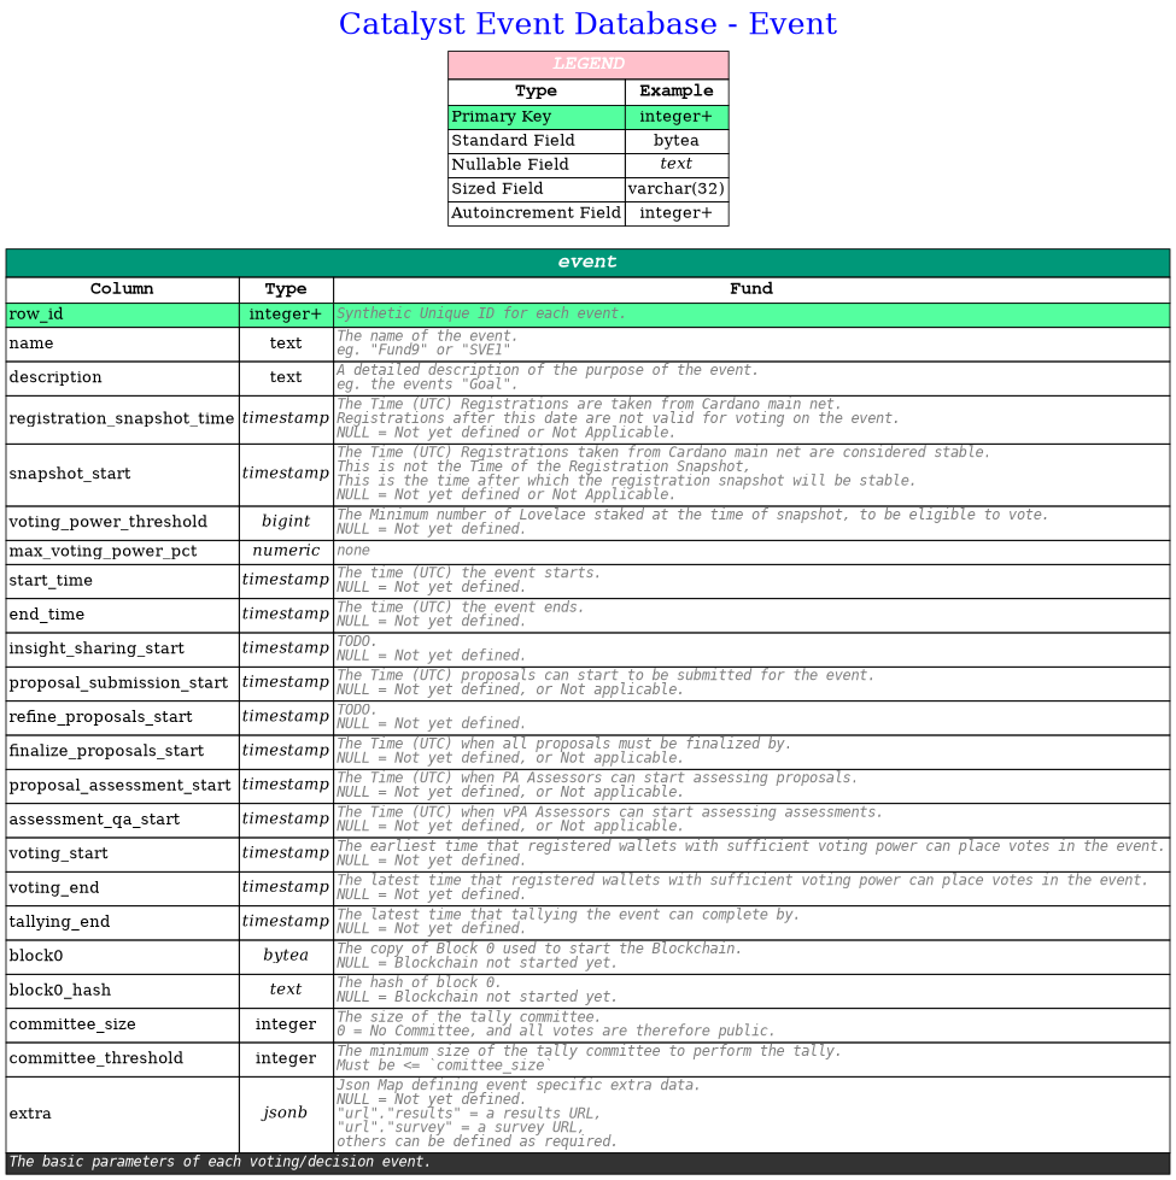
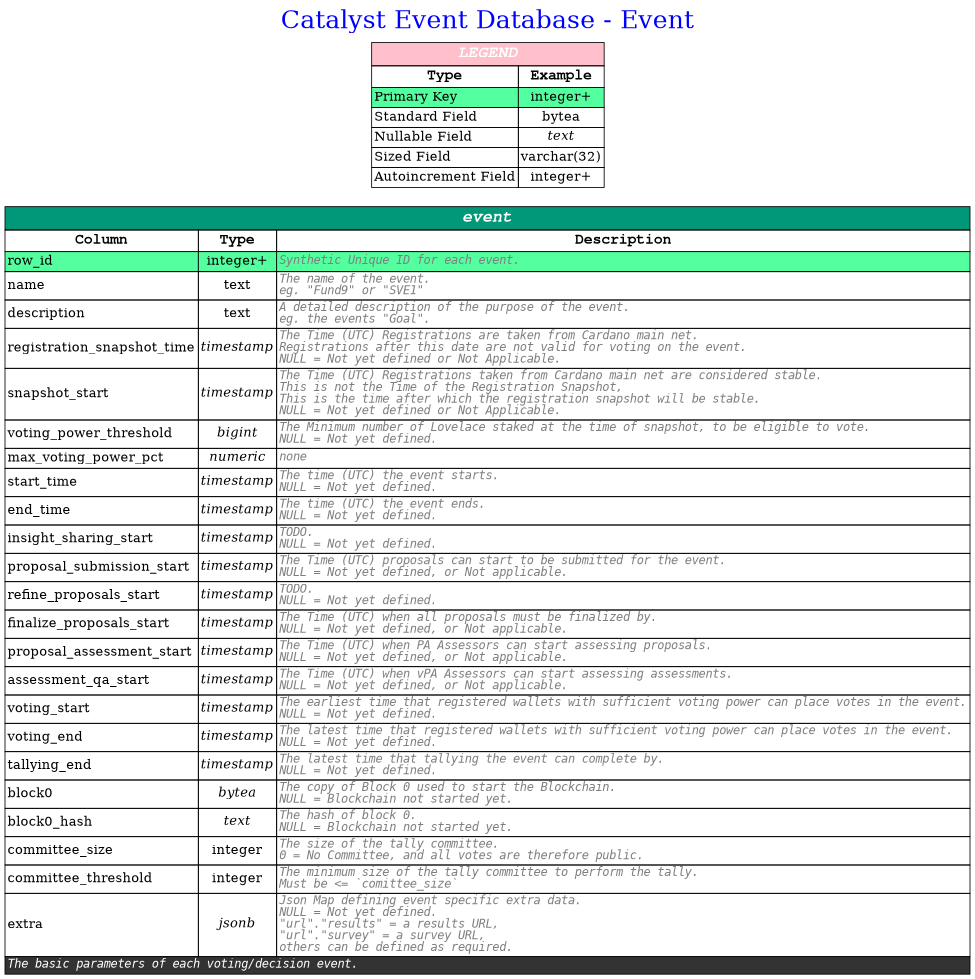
  digraph {
    fontcolor=blue
    fontsize=30
    label="Catalyst Event Database - Event"
    labelloc=t
    rankdir=LR
    node [fontsize=16]
-   n1 [label=<         <table border='0' cellborder='1' cellspacing='0' >             <tr>                 <td colspan='3' bgcolor='#009879' port='__title'><font color='white' face='Courier bold italic' point-size='20'><b>event</b></font></td>             </tr>             <tr>                 <td><font color='black' face='Courier bold' point-size='18' ><b>Column</b></font></td>                 <td><font color='black' face='Courier bold' point-size='18' ><b>Type</b></font></td>                 <td><font color='black' face='Courier bold' point-size='18' ><b>Fund</b></font></td>             </tr>                           <tr>                 <td port="row_id" bgcolor="seagreen1" align='text'><font>row_id</font><br align='left'/></td>                 <td  bgcolor="seagreen1" ><font>integer+</font></td>                 <td port="row_id_out" bgcolor="seagreen1" align='text'><font color='grey50' face='Monospace' point-size='14' ><i>Synthetic Unique ID for each event.</i><br align="left"/></font></td>             </tr>                          <tr>                 <td port="name"  align='text'><font>name</font><br align='left'/></td>                 <td   ><font>text</font></td>                 <td port="name_out"  align='text'><font color='grey50' face='Monospace' point-size='14' ><i>The name of the event.<br align='left'/>eg. &quot;Fund9&quot; or &quot;SVE1&quot;</i><br align="left"/></font></td>             </tr>                          <tr>                 <td port="description"  align='text'><font>description</font><br align='left'/></td>                 <td   ><font>text</font></td>                 <td port="description_out"  align='text'><font color='grey50' face='Monospace' point-size='14' ><i>A detailed description of the purpose of the event.<br align='left'/>eg. the events &quot;Goal&quot;.</i><br align="left"/></font></td>             </tr>                          <tr>                 <td port="registration_snapshot_time"  align='text'><font>registration_snapshot_time</font><br align='left'/></td>                 <td   ><font><i>timestamp</i></font></td>                 <td port="registration_snapshot_time_out"  align='text'><font color='grey50' face='Monospace' point-size='14' ><i>The Time (UTC) Registrations are taken from Cardano main net.<br align='left'/>Registrations after this date are not valid for voting on the event.<br align='left'/>NULL = Not yet defined or Not Applicable.</i><br align="left"/></font></td>             </tr>                          <tr>                 <td port="snapshot_start"  align='text'><font>snapshot_start</font><br align='left'/></td>                 <td   ><font><i>timestamp</i></font></td>                 <td port="snapshot_start_out"  align='text'><font color='grey50' face='Monospace' point-size='14' ><i>The Time (UTC) Registrations taken from Cardano main net are considered stable.<br align='left'/>This is not the Time of the Registration Snapshot,<br align='left'/>This is the time after which the registration snapshot will be stable.<br align='left'/>NULL = Not yet defined or Not Applicable.</i><br align="left"/></font></td>             </tr>                          <tr>                 <td port="voting_power_threshold"  align='text'><font>voting_power_threshold</font><br align='left'/></td>                 <td   ><font><i>bigint</i></font></td>                 <td port="voting_power_threshold_out"  align='text'><font color='grey50' face='Monospace' point-size='14' ><i>The Minimum number of Lovelace staked at the time of snapshot, to be eligible to vote.<br align='left'/>NULL = Not yet defined.</i><br align="left"/></font></td>             </tr>                          <tr>                 <td port="max_voting_power_pct"  align='text'><font>max_voting_power_pct</font><br align='left'/></td>                 <td   ><font><i>numeric</i></font></td>                 <td port="max_voting_power_pct_out"  align='text'><font color='grey50' face='Monospace' point-size='14' ><i>none</i><br align="left"/></font></td>             </tr>                          <tr>                 <td port="start_time"  align='text'><font>start_time</font><br align='left'/></td>                 <td   ><font><i>timestamp</i></font></td>                 <td port="start_time_out"  align='text'><font color='grey50' face='Monospace' point-size='14' ><i>The time (UTC) the event starts.<br align='left'/>NULL = Not yet defined.</i><br align="left"/></font></td>             </tr>                          <tr>                 <td port="end_time"  align='text'><font>end_time</font><br align='left'/></td>                 <td   ><font><i>timestamp</i></font></td>                 <td port="end_time_out"  align='text'><font color='grey50' face='Monospace' point-size='14' ><i>The time (UTC) the event ends.<br align='left'/>NULL = Not yet defined.</i><br align="left"/></font></td>             </tr>                          <tr>                 <td port="insight_sharing_start"  align='text'><font>insight_sharing_start</font><br align='left'/></td>                 <td   ><font><i>timestamp</i></font></td>                 <td port="insight_sharing_start_out"  align='text'><font color='grey50' face='Monospace' point-size='14' ><i>TODO.<br align='left'/>NULL = Not yet defined.</i><br align="left"/></font></td>             </tr>                          <tr>                 <td port="proposal_submission_start"  align='text'><font>proposal_submission_start</font><br align='left'/></td>                 <td   ><font><i>timestamp</i></font></td>                 <td port="proposal_submission_start_out"  align='text'><font color='grey50' face='Monospace' point-size='14' ><i>The Time (UTC) proposals can start to be submitted for the event.<br align='left'/>NULL = Not yet defined, or Not applicable.</i><br align="left"/></font></td>             </tr>                          <tr>                 <td port="refine_proposals_start"  align='text'><font>refine_proposals_start</font><br align='left'/></td>                 <td   ><font><i>timestamp</i></font></td>                 <td port="refine_proposals_start_out"  align='text'><font color='grey50' face='Monospace' point-size='14' ><i>TODO.<br align='left'/>NULL = Not yet defined.</i><br align="left"/></font></td>             </tr>                          <tr>                 <td port="finalize_proposals_start"  align='text'><font>finalize_proposals_start</font><br align='left'/></td>                 <td   ><font><i>timestamp</i></font></td>                 <td port="finalize_proposals_start_out"  align='text'><font color='grey50' face='Monospace' point-size='14' ><i>The Time (UTC) when all proposals must be finalized by.<br align='left'/>NULL = Not yet defined, or Not applicable.</i><br align="left"/></font></td>             </tr>                          <tr>                 <td port="proposal_assessment_start"  align='text'><font>proposal_assessment_start</font><br align='left'/></td>                 <td   ><font><i>timestamp</i></font></td>                 <td port="proposal_assessment_start_out"  align='text'><font color='grey50' face='Monospace' point-size='14' ><i>The Time (UTC) when PA Assessors can start assessing proposals.<br align='left'/>NULL = Not yet defined, or Not applicable.</i><br align="left"/></font></td>             </tr>                          <tr>                 <td port="assessment_qa_start"  align='text'><font>assessment_qa_start</font><br align='left'/></td>                 <td   ><font><i>timestamp</i></font></td>                 <td port="assessment_qa_start_out"  align='text'><font color='grey50' face='Monospace' point-size='14' ><i>The Time (UTC) when vPA Assessors can start assessing assessments.<br align='left'/>NULL = Not yet defined, or Not applicable.</i><br align="left"/></font></td>             </tr>                          <tr>                 <td port="voting_start"  align='text'><font>voting_start</font><br align='left'/></td>                 <td   ><font><i>timestamp</i></font></td>                 <td port="voting_start_out"  align='text'><font color='grey50' face='Monospace' point-size='14' ><i>The earliest time that registered wallets with sufficient voting power can place votes in the event.<br align='left'/>NULL = Not yet defined.</i><br align="left"/></font></td>             </tr>                          <tr>                 <td port="voting_end"  align='text'><font>voting_end</font><br align='left'/></td>                 <td   ><font><i>timestamp</i></font></td>                 <td port="voting_end_out"  align='text'><font color='grey50' face='Monospace' point-size='14' ><i>The latest time that registered wallets with sufficient voting power can place votes in the event.<br align='left'/>NULL = Not yet defined.</i><br align="left"/></font></td>             </tr>                          <tr>                 <td port="tallying_end"  align='text'><font>tallying_end</font><br align='left'/></td>                 <td   ><font><i>timestamp</i></font></td>                 <td port="tallying_end_out"  align='text'><font color='grey50' face='Monospace' point-size='14' ><i>The latest time that tallying the event can complete by.<br align='left'/>NULL = Not yet defined.</i><br align="left"/></font></td>             </tr>                          <tr>                 <td port="block0"  align='text'><font>block0</font><br align='left'/></td>                 <td   ><font><i>bytea</i></font></td>                 <td port="block0_out"  align='text'><font color='grey50' face='Monospace' point-size='14' ><i>The copy of Block 0 used to start the Blockchain.<br align='left'/>NULL = Blockchain not started yet.</i><br align="left"/></font></td>             </tr>                          <tr>                 <td port="block0_hash"  align='text'><font>block0_hash</font><br align='left'/></td>                 <td   ><font><i>text</i></font></td>                 <td port="block0_hash_out"  align='text'><font color='grey50' face='Monospace' point-size='14' ><i>The hash of block 0.<br align='left'/>NULL = Blockchain not started yet.</i><br align="left"/></font></td>             </tr>                          <tr>                 <td port="committee_size"  align='text'><font>committee_size</font><br align='left'/></td>                 <td   ><font>integer</font></td>                 <td port="committee_size_out"  align='text'><font color='grey50' face='Monospace' point-size='14' ><i>The size of the tally committee.<br align='left'/>0 = No Committee, and all votes are therefore public.</i><br align="left"/></font></td>             </tr>                          <tr>                 <td port="committee_threshold"  align='text'><font>committee_threshold</font><br align='left'/></td>                 <td   ><font>integer</font></td>                 <td port="committee_threshold_out"  align='text'><font color='grey50' face='Monospace' point-size='14' ><i>The minimum size of the tally committee to perform the tally.<br align='left'/>Must be &lt;= `comittee_size`</i><br align="left"/></font></td>             </tr>                          <tr>                 <td port="extra"  align='text'><font>extra</font><br align='left'/></td>                 <td   ><font><i>jsonb</i></font></td>                 <td port="extra_out"  align='text'><font color='grey50' face='Monospace' point-size='14' ><i>Json Map defining event specific extra data.<br align='left'/>NULL = Not yet defined.<br align='left'/>&quot;url&quot;.&quot;results&quot; = a results URL,<br align='left'/>&quot;url&quot;.&quot;survey&quot; = a survey URL,<br align='left'/>others can be defined as required.</i><br align="left"/></font></td>             </tr>                                        <tr>                 <td colspan='3' bgcolor="grey20" align='text'><font color='white' face='Monospace' point-size='14'><i>The basic parameters of each voting&#x2f;decision event.</i><br align="left"/></font></td>             </tr>                       </table>     > shape=plain]
+   n1 [label=<         <table border='0' cellborder='1' cellspacing='0' >             <tr>                 <td colspan='3' bgcolor='#009879' port='__title'><font color='white' face='Courier bold italic' point-size='20'><b>event</b></font></td>             </tr>             <tr>                 <td><font color='black' face='Courier bold' point-size='18' ><b>Column</b></font></td>                 <td><font color='black' face='Courier bold' point-size='18' ><b>Type</b></font></td>                 <td><font color='black' face='Courier bold' point-size='18' ><b>Description</b></font></td>             </tr>                           <tr>                 <td port="row_id" bgcolor="seagreen1" align='text'><font>row_id</font><br align='left'/></td>                 <td  bgcolor="seagreen1" ><font>integer+</font></td>                 <td port="row_id_out" bgcolor="seagreen1" align='text'><font color='grey50' face='Monospace' point-size='14' ><i>Synthetic Unique ID for each event.</i><br align="left"/></font></td>             </tr>                          <tr>                 <td port="name"  align='text'><font>name</font><br align='left'/></td>                 <td   ><font>text</font></td>                 <td port="name_out"  align='text'><font color='grey50' face='Monospace' point-size='14' ><i>The name of the event.<br align='left'/>eg. &quot;Fund9&quot; or &quot;SVE1&quot;</i><br align="left"/></font></td>             </tr>                          <tr>                 <td port="description"  align='text'><font>description</font><br align='left'/></td>                 <td   ><font>text</font></td>                 <td port="description_out"  align='text'><font color='grey50' face='Monospace' point-size='14' ><i>A detailed description of the purpose of the event.<br align='left'/>eg. the events &quot;Goal&quot;.</i><br align="left"/></font></td>             </tr>                          <tr>                 <td port="registration_snapshot_time"  align='text'><font>registration_snapshot_time</font><br align='left'/></td>                 <td   ><font><i>timestamp</i></font></td>                 <td port="registration_snapshot_time_out"  align='text'><font color='grey50' face='Monospace' point-size='14' ><i>The Time (UTC) Registrations are taken from Cardano main net.<br align='left'/>Registrations after this date are not valid for voting on the event.<br align='left'/>NULL = Not yet defined or Not Applicable.</i><br align="left"/></font></td>             </tr>                          <tr>                 <td port="snapshot_start"  align='text'><font>snapshot_start</font><br align='left'/></td>                 <td   ><font><i>timestamp</i></font></td>                 <td port="snapshot_start_out"  align='text'><font color='grey50' face='Monospace' point-size='14' ><i>The Time (UTC) Registrations taken from Cardano main net are considered stable.<br align='left'/>This is not the Time of the Registration Snapshot,<br align='left'/>This is the time after which the registration snapshot will be stable.<br align='left'/>NULL = Not yet defined or Not Applicable.</i><br align="left"/></font></td>             </tr>                          <tr>                 <td port="voting_power_threshold"  align='text'><font>voting_power_threshold</font><br align='left'/></td>                 <td   ><font><i>bigint</i></font></td>                 <td port="voting_power_threshold_out"  align='text'><font color='grey50' face='Monospace' point-size='14' ><i>The Minimum number of Lovelace staked at the time of snapshot, to be eligible to vote.<br align='left'/>NULL = Not yet defined.</i><br align="left"/></font></td>             </tr>                          <tr>                 <td port="max_voting_power_pct"  align='text'><font>max_voting_power_pct</font><br align='left'/></td>                 <td   ><font><i>numeric</i></font></td>                 <td port="max_voting_power_pct_out"  align='text'><font color='grey50' face='Monospace' point-size='14' ><i>none</i><br align="left"/></font></td>             </tr>                          <tr>                 <td port="start_time"  align='text'><font>start_time</font><br align='left'/></td>                 <td   ><font><i>timestamp</i></font></td>                 <td port="start_time_out"  align='text'><font color='grey50' face='Monospace' point-size='14' ><i>The time (UTC) the event starts.<br align='left'/>NULL = Not yet defined.</i><br align="left"/></font></td>             </tr>                          <tr>                 <td port="end_time"  align='text'><font>end_time</font><br align='left'/></td>                 <td   ><font><i>timestamp</i></font></td>                 <td port="end_time_out"  align='text'><font color='grey50' face='Monospace' point-size='14' ><i>The time (UTC) the event ends.<br align='left'/>NULL = Not yet defined.</i><br align="left"/></font></td>             </tr>                          <tr>                 <td port="insight_sharing_start"  align='text'><font>insight_sharing_start</font><br align='left'/></td>                 <td   ><font><i>timestamp</i></font></td>                 <td port="insight_sharing_start_out"  align='text'><font color='grey50' face='Monospace' point-size='14' ><i>TODO.<br align='left'/>NULL = Not yet defined.</i><br align="left"/></font></td>             </tr>                          <tr>                 <td port="proposal_submission_start"  align='text'><font>proposal_submission_start</font><br align='left'/></td>                 <td   ><font><i>timestamp</i></font></td>                 <td port="proposal_submission_start_out"  align='text'><font color='grey50' face='Monospace' point-size='14' ><i>The Time (UTC) proposals can start to be submitted for the event.<br align='left'/>NULL = Not yet defined, or Not applicable.</i><br align="left"/></font></td>             </tr>                          <tr>                 <td port="refine_proposals_start"  align='text'><font>refine_proposals_start</font><br align='left'/></td>                 <td   ><font><i>timestamp</i></font></td>                 <td port="refine_proposals_start_out"  align='text'><font color='grey50' face='Monospace' point-size='14' ><i>TODO.<br align='left'/>NULL = Not yet defined.</i><br align="left"/></font></td>             </tr>                          <tr>                 <td port="finalize_proposals_start"  align='text'><font>finalize_proposals_start</font><br align='left'/></td>                 <td   ><font><i>timestamp</i></font></td>                 <td port="finalize_proposals_start_out"  align='text'><font color='grey50' face='Monospace' point-size='14' ><i>The Time (UTC) when all proposals must be finalized by.<br align='left'/>NULL = Not yet defined, or Not applicable.</i><br align="left"/></font></td>             </tr>                          <tr>                 <td port="proposal_assessment_start"  align='text'><font>proposal_assessment_start</font><br align='left'/></td>                 <td   ><font><i>timestamp</i></font></td>                 <td port="proposal_assessment_start_out"  align='text'><font color='grey50' face='Monospace' point-size='14' ><i>The Time (UTC) when PA Assessors can start assessing proposals.<br align='left'/>NULL = Not yet defined, or Not applicable.</i><br align="left"/></font></td>             </tr>                          <tr>                 <td port="assessment_qa_start"  align='text'><font>assessment_qa_start</font><br align='left'/></td>                 <td   ><font><i>timestamp</i></font></td>                 <td port="assessment_qa_start_out"  align='text'><font color='grey50' face='Monospace' point-size='14' ><i>The Time (UTC) when vPA Assessors can start assessing assessments.<br align='left'/>NULL = Not yet defined, or Not applicable.</i><br align="left"/></font></td>             </tr>                          <tr>                 <td port="voting_start"  align='text'><font>voting_start</font><br align='left'/></td>                 <td   ><font><i>timestamp</i></font></td>                 <td port="voting_start_out"  align='text'><font color='grey50' face='Monospace' point-size='14' ><i>The earliest time that registered wallets with sufficient voting power can place votes in the event.<br align='left'/>NULL = Not yet defined.</i><br align="left"/></font></td>             </tr>                          <tr>                 <td port="voting_end"  align='text'><font>voting_end</font><br align='left'/></td>                 <td   ><font><i>timestamp</i></font></td>                 <td port="voting_end_out"  align='text'><font color='grey50' face='Monospace' point-size='14' ><i>The latest time that registered wallets with sufficient voting power can place votes in the event.<br align='left'/>NULL = Not yet defined.</i><br align="left"/></font></td>             </tr>                          <tr>                 <td port="tallying_end"  align='text'><font>tallying_end</font><br align='left'/></td>                 <td   ><font><i>timestamp</i></font></td>                 <td port="tallying_end_out"  align='text'><font color='grey50' face='Monospace' point-size='14' ><i>The latest time that tallying the event can complete by.<br align='left'/>NULL = Not yet defined.</i><br align="left"/></font></td>             </tr>                          <tr>                 <td port="block0"  align='text'><font>block0</font><br align='left'/></td>                 <td   ><font><i>bytea</i></font></td>                 <td port="block0_out"  align='text'><font color='grey50' face='Monospace' point-size='14' ><i>The copy of Block 0 used to start the Blockchain.<br align='left'/>NULL = Blockchain not started yet.</i><br align="left"/></font></td>             </tr>                          <tr>                 <td port="block0_hash"  align='text'><font>block0_hash</font><br align='left'/></td>                 <td   ><font><i>text</i></font></td>                 <td port="block0_hash_out"  align='text'><font color='grey50' face='Monospace' point-size='14' ><i>The hash of block 0.<br align='left'/>NULL = Blockchain not started yet.</i><br align="left"/></font></td>             </tr>                          <tr>                 <td port="committee_size"  align='text'><font>committee_size</font><br align='left'/></td>                 <td   ><font>integer</font></td>                 <td port="committee_size_out"  align='text'><font color='grey50' face='Monospace' point-size='14' ><i>The size of the tally committee.<br align='left'/>0 = No Committee, and all votes are therefore public.</i><br align="left"/></font></td>             </tr>                          <tr>                 <td port="committee_threshold"  align='text'><font>committee_threshold</font><br align='left'/></td>                 <td   ><font>integer</font></td>                 <td port="committee_threshold_out"  align='text'><font color='grey50' face='Monospace' point-size='14' ><i>The minimum size of the tally committee to perform the tally.<br align='left'/>Must be &lt;= `comittee_size`</i><br align="left"/></font></td>             </tr>                          <tr>                 <td port="extra"  align='text'><font>extra</font><br align='left'/></td>                 <td   ><font><i>jsonb</i></font></td>                 <td port="extra_out"  align='text'><font color='grey50' face='Monospace' point-size='14' ><i>Json Map defining event specific extra data.<br align='left'/>NULL = Not yet defined.<br align='left'/>&quot;url&quot;.&quot;results&quot; = a results URL,<br align='left'/>&quot;url&quot;.&quot;survey&quot; = a survey URL,<br align='left'/>others can be defined as required.</i><br align="left"/></font></td>             </tr>                                        <tr>                 <td colspan='3' bgcolor="grey20" align='text'><font color='white' face='Monospace' point-size='14'><i>The basic parameters of each voting&#x2f;decision event.</i><br align="left"/></font></td>             </tr>                       </table>     > shape=plain]
    n2 [label=<         <table border='0' cellborder='1' cellspacing='0'>             <tr>                 <td colspan='2' bgcolor='Pink' port='__title'><font color='white' face='Courier bold italic' point-size='20'><b>LEGEND</b></font></td>             </tr>             <tr>                 <td><font color='black' face='Courier bold' point-size='18'><b>Type</b></font></td>                 <td><font color='black' face='Courier bold' point-size='18'><b>Example</b></font></td>             </tr>              <tr>                 <td align='text' bgcolor="seagreen1" ><font>Primary Key</font><br align='left'/></td>                 <td  bgcolor="seagreen1" ><font>integer+</font></td>             </tr>               <tr>                 <td align='text'><font>Standard Field</font><br align='left'/></td>                 <td><font>bytea</font></td>             </tr>              <tr>                 <td align='text'><font>Nullable Field</font><br align='left'/></td>                 <td><font><i>text</i></font></td>             </tr>              <tr>                 <td align='text'><font>Sized Field</font><br align='left'/></td>                 <td><font>varchar(32)</font></td>             </tr>              <tr>                 <td align='text'><font>Autoincrement Field</font><br align='left'/></td>                 <td><font>integer+</font></td>             </tr>          </table>     > shape=plaintext]
  }
